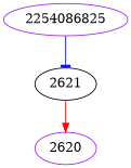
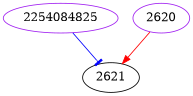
  strict digraph {
    node [color=purple]
    2621 [color=black]
-   2254086825
+   2254086825 [label=2254084825]
    2620
    2254086825 -> 2621 [arrowhead=tee color=blue]
-   2621 -> 2620 [arrowhead=normal color=red]
+   2620 -> 2621 [arrowhead=normal color=red]
  }
